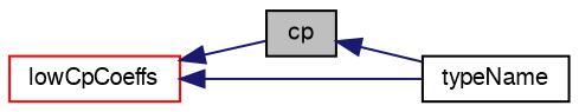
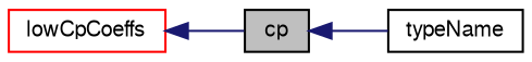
  digraph {
    rankdir=LR
    node [color=black fontname=FreeSans fontsize=10 shape=record]
    edge [color=midnightblue dir=back fontname=FreeSans fontsize=10 labelfontname=FreeSans labelfontsize=10 style=solid]
    n1 [fillcolor=grey75 fontcolor=black height=0.2 label=cp style=filled width=0.4]
    n2 [height=0.2 label=typeName width=0.4]
    n3 [color=red height=0.2 label=lowCpCoeffs width=0.4]
    n1 -> n2
    n3 -> n1
-   n3 -> n2
  }
